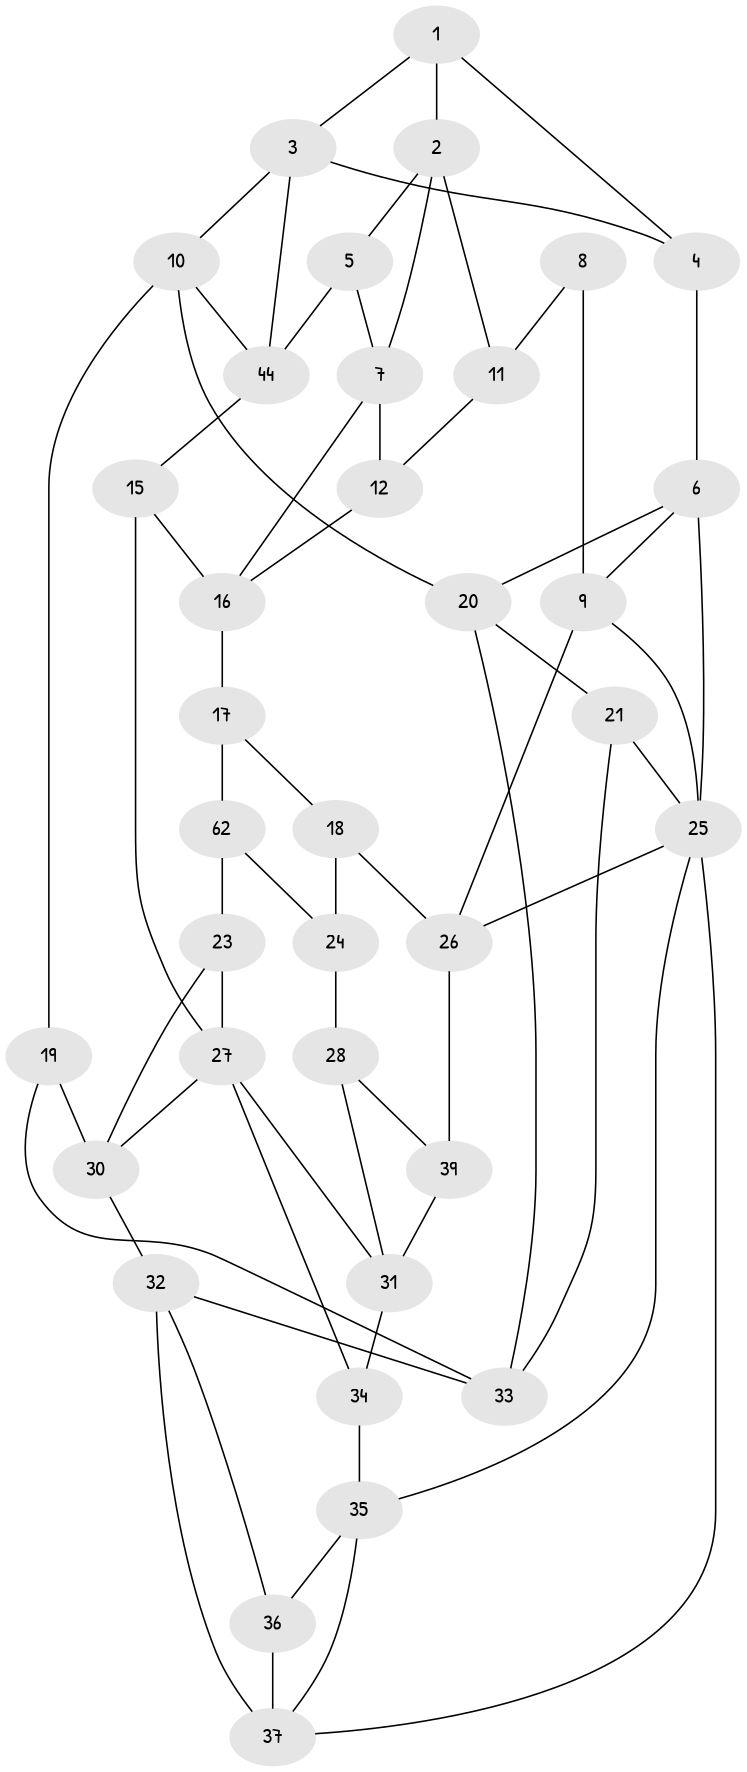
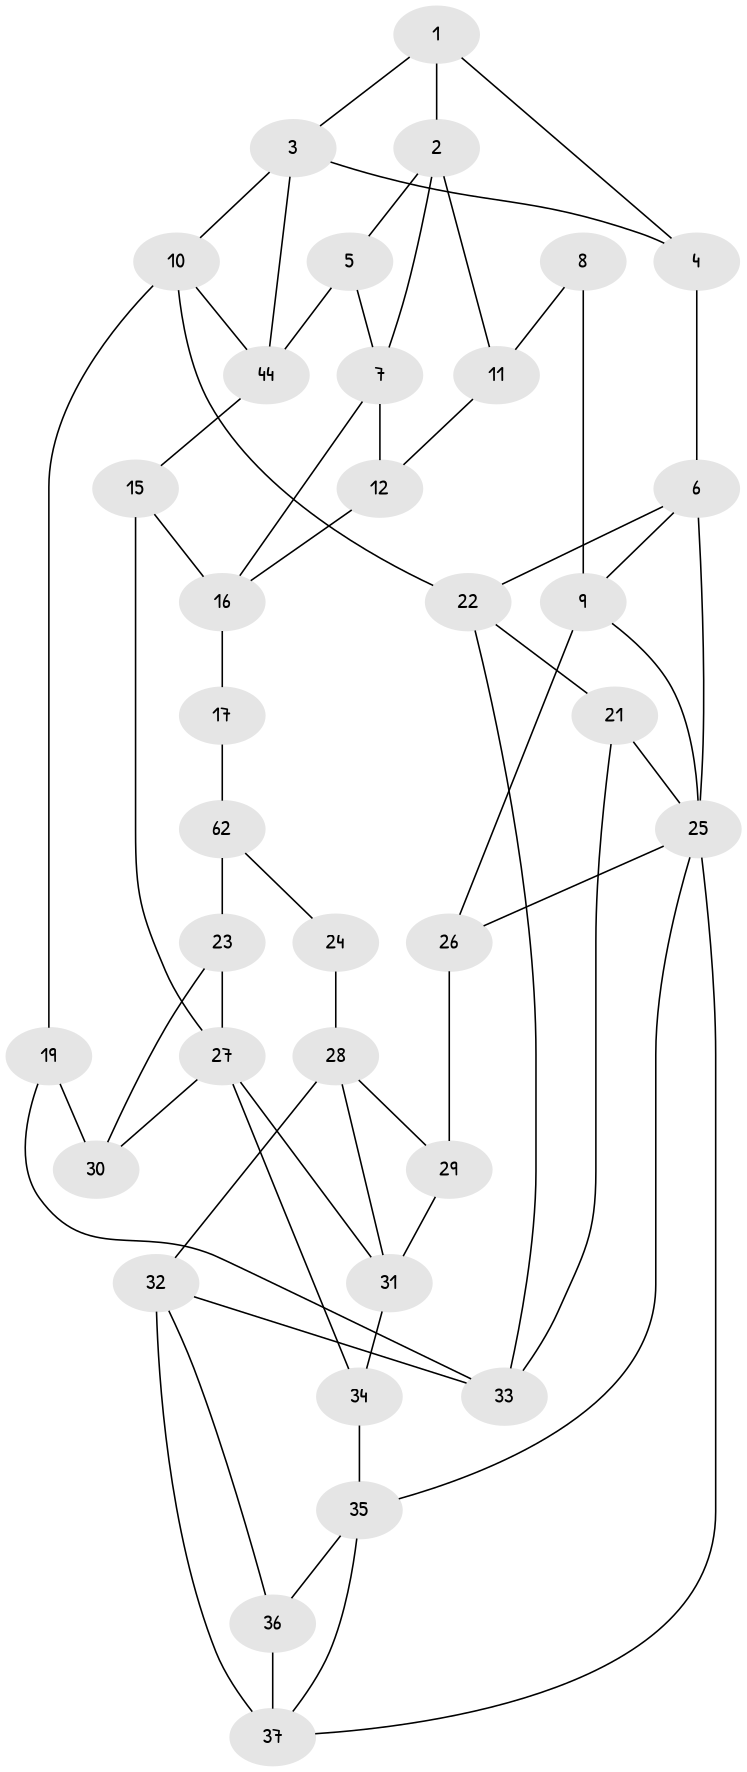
  graph {
    fontname="Patrick Hand"
    node [color=gray90 fontname="Patrick Hand" style=filled]
    edge [fontname="Patrick Hand" weight=1.0]
    1
    2
    3
    4
    5
    7
    11
    10
    n9 [label=44]
    6
    12
    16
-   20
+   20 [label=22]
    19
    15
    9
    25
    26
    33
    21
    35
    37
    17
    8
-   29 [label=39]
+   29
    30
-   18
    n28 [label=62]
    27
    23
    24
    28
    32
    31
    34
    36
    1 -- 2
    1 -- 3
    1 -- 4
    2 -- 5
    2 -- 7
    2 -- 11
    3 -- 4
    3 -- 10
    3 -- n9
    4 -- 6 [weight=2.0]
    5 -- 7
    5 -- n9
    7 -- 12
    7 -- 16
    11 -- 12
    10 -- n9
    10 -- 20
    10 -- 19
    n9 -- 15
    6 -- 20
    6 -- 9
    6 -- 25
    12 -- 16
    16 -- 17
    20 -- 33
    20 -- 21
    19 -- 33
    19 -- 30
    15 -- 16
    15 -- 27
    9 -- 25
    9 -- 26
    25 -- 26
    25 -- 35
    25 -- 37
    26 -- 29
    21 -- 25
    21 -- 33
    35 -- 37
    35 -- 36
-   17 -- 18
    17 -- n28
    8 -- 11
    8 -- 9 [weight=2.0]
    29 -- 31
-   30 -- 32
-   18 -- 26
-   18 -- 24
+   28 -- 32
    n28 -- 23
    n28 -- 24
    27 -- 30
    27 -- 31
    27 -- 34
    23 -- 30
    23 -- 27
    24 -- 28 [weight=2.0]
    28 -- 29
    28 -- 31
    32 -- 33
    32 -- 37
    32 -- 36
    31 -- 34
    34 -- 35
    36 -- 37 [weight=2.0]
  }
